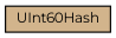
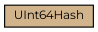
  digraph {
    rankdir=LR
    fontname=Montserrat
-   n1 [color=black fillcolor=tan fontname=Montserrat fontsize=10 height=0.2 label=UInt60Hash shape=record style=filled width=0.4]
+   n1 [color=black fillcolor=tan fontname=Montserrat fontsize=10 height=0.2 label=UInt64Hash shape=record style=filled width=0.4]
  }
